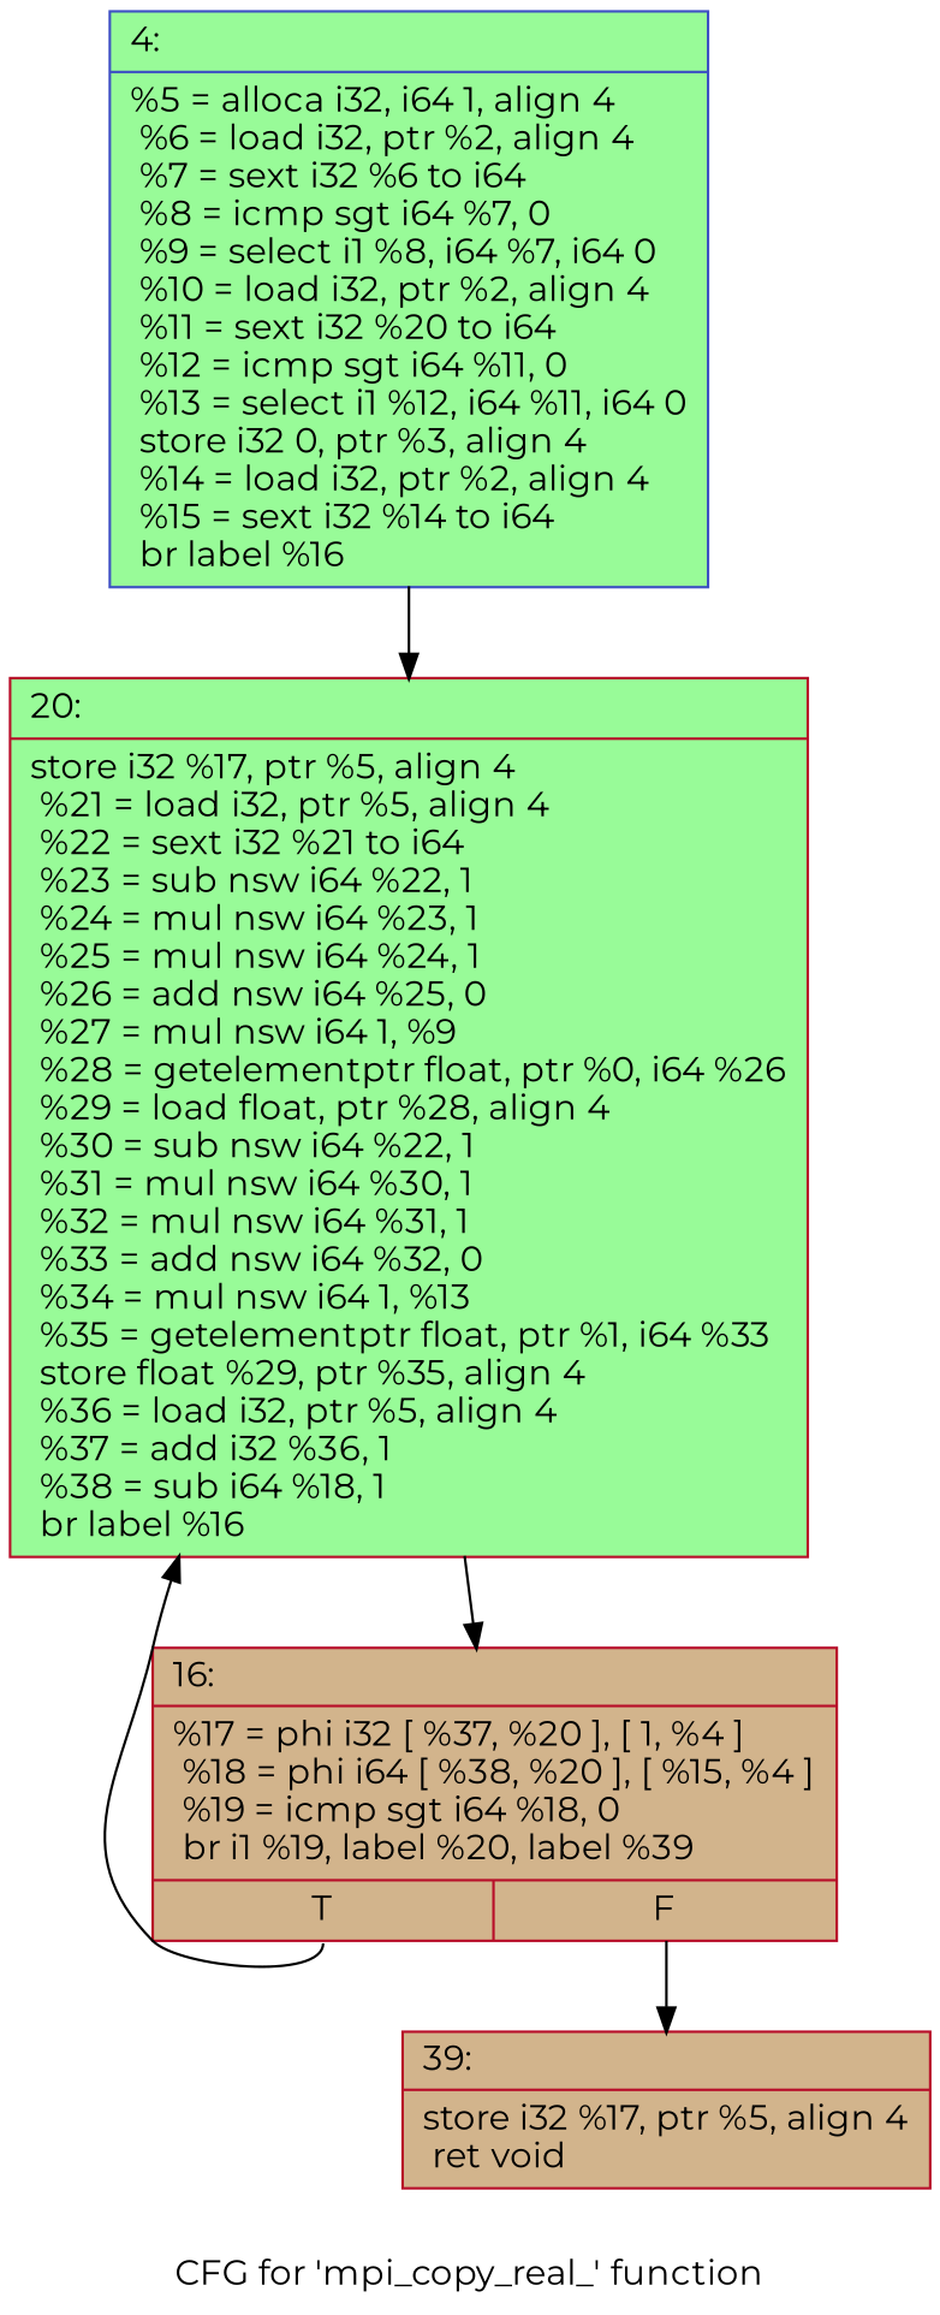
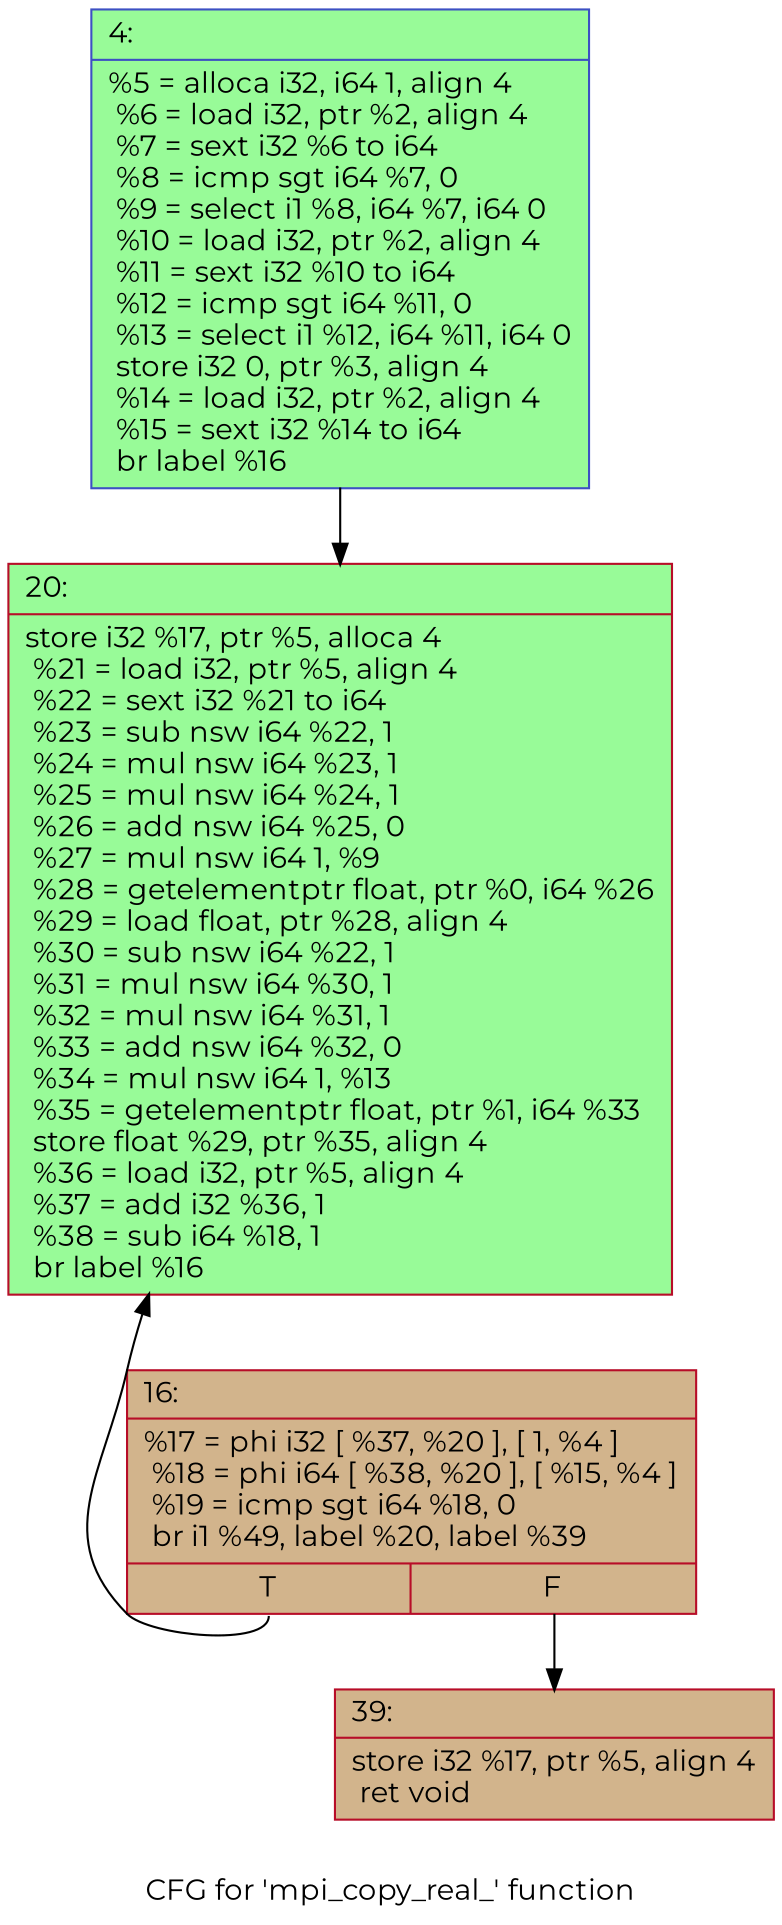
  digraph {
    fontname=Montserrat
    label="CFG for 'mpi_copy_real_' function"
    node [color="#b70d28ff" fillcolor=palegreen fontname=Montserrat shape=record style=filled]
    edge [fontname=Montserrat]
-   n1 [color="#3d50c3ff" label="{4:\l|  %5 = alloca i32, i64 1, align 4\l  %6 = load i32, ptr %2, align 4\l  %7 = sext i32 %6 to i64\l  %8 = icmp sgt i64 %7, 0\l  %9 = select i1 %8, i64 %7, i64 0\l  %10 = load i32, ptr %2, align 4\l  %11 = sext i32 %20 to i64\l  %12 = icmp sgt i64 %11, 0\l  %13 = select i1 %12, i64 %11, i64 0\l  store i32 0, ptr %3, align 4\l  %14 = load i32, ptr %2, align 4\l  %15 = sext i32 %14 to i64\l  br label %16\l}"]
-   n2 [label="{20:\l|  store i32 %17, ptr %5, align 4\l  %21 = load i32, ptr %5, align 4\l  %22 = sext i32 %21 to i64\l  %23 = sub nsw i64 %22, 1\l  %24 = mul nsw i64 %23, 1\l  %25 = mul nsw i64 %24, 1\l  %26 = add nsw i64 %25, 0\l  %27 = mul nsw i64 1, %9\l  %28 = getelementptr float, ptr %0, i64 %26\l  %29 = load float, ptr %28, align 4\l  %30 = sub nsw i64 %22, 1\l  %31 = mul nsw i64 %30, 1\l  %32 = mul nsw i64 %31, 1\l  %33 = add nsw i64 %32, 0\l  %34 = mul nsw i64 1, %13\l  %35 = getelementptr float, ptr %1, i64 %33\l  store float %29, ptr %35, align 4\l  %36 = load i32, ptr %5, align 4\l  %37 = add i32 %36, 1\l  %38 = sub i64 %18, 1\l  br label %16\l}"]
-   n3 [fillcolor=tan label="{16:\l|  %17 = phi i32 [ %37, %20 ], [ 1, %4 ]\l  %18 = phi i64 [ %38, %20 ], [ %15, %4 ]\l  %19 = icmp sgt i64 %18, 0\l  br i1 %19, label %20, label %39\l|{<s0>T|<s1>F}}"]
+   n1 [color="#3d50c3ff" label="{4:\l|  %5 = alloca i32, i64 1, align 4\l  %6 = load i32, ptr %2, align 4\l  %7 = sext i32 %6 to i64\l  %8 = icmp sgt i64 %7, 0\l  %9 = select i1 %8, i64 %7, i64 0\l  %10 = load i32, ptr %2, align 4\l  %11 = sext i32 %10 to i64\l  %12 = icmp sgt i64 %11, 0\l  %13 = select i1 %12, i64 %11, i64 0\l  store i32 0, ptr %3, align 4\l  %14 = load i32, ptr %2, align 4\l  %15 = sext i32 %14 to i64\l  br label %16\l}"]
+   n2 [label="{20:\l|  store i32 %17, ptr %5, alloca 4\l  %21 = load i32, ptr %5, align 4\l  %22 = sext i32 %21 to i64\l  %23 = sub nsw i64 %22, 1\l  %24 = mul nsw i64 %23, 1\l  %25 = mul nsw i64 %24, 1\l  %26 = add nsw i64 %25, 0\l  %27 = mul nsw i64 1, %9\l  %28 = getelementptr float, ptr %0, i64 %26\l  %29 = load float, ptr %28, align 4\l  %30 = sub nsw i64 %22, 1\l  %31 = mul nsw i64 %30, 1\l  %32 = mul nsw i64 %31, 1\l  %33 = add nsw i64 %32, 0\l  %34 = mul nsw i64 1, %13\l  %35 = getelementptr float, ptr %1, i64 %33\l  store float %29, ptr %35, align 4\l  %36 = load i32, ptr %5, align 4\l  %37 = add i32 %36, 1\l  %38 = sub i64 %18, 1\l  br label %16\l}"]
+   n3 [fillcolor=tan label="{16:\l|  %17 = phi i32 [ %37, %20 ], [ 1, %4 ]\l  %18 = phi i64 [ %38, %20 ], [ %15, %4 ]\l  %19 = icmp sgt i64 %18, 0\l  br i1 %49, label %20, label %39\l|{<s0>T|<s1>F}}"]
    n4 [fillcolor=tan label="{39:\l|  store i32 %17, ptr %5, align 4\l  ret void\l}"]
    n1 -> n2
-   n2 -> n3
    n3 -> n2 [tailport=s0]
    n3 -> n4 [tailport=s1]
  }
